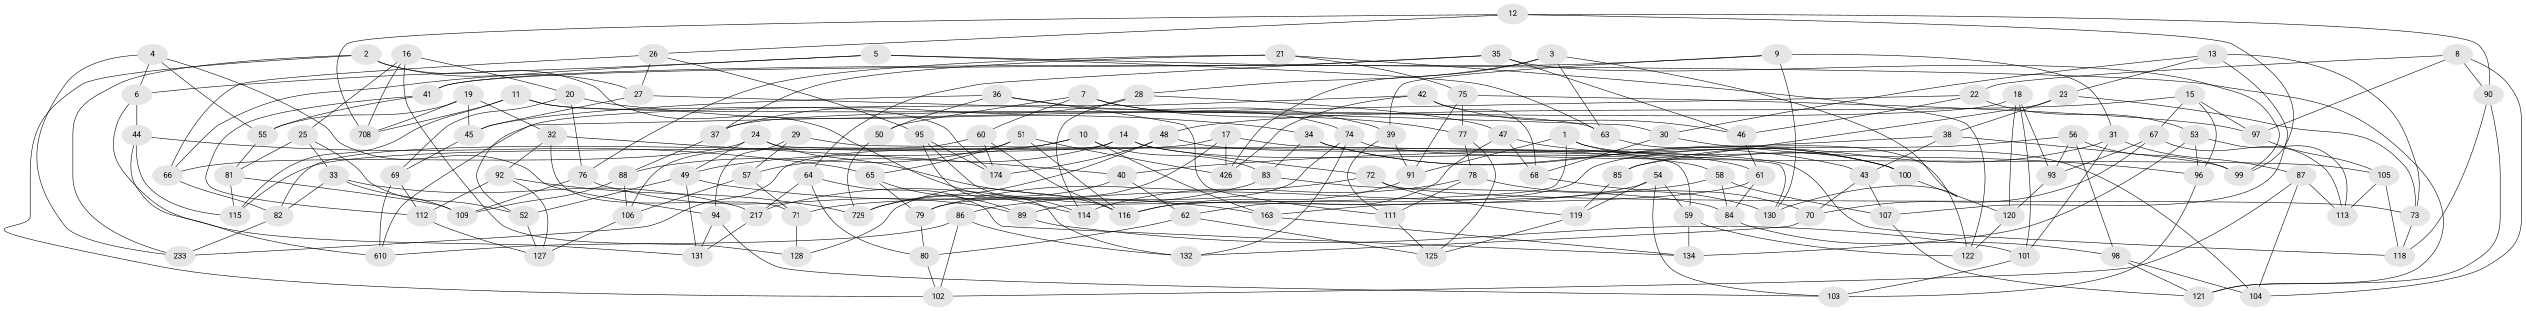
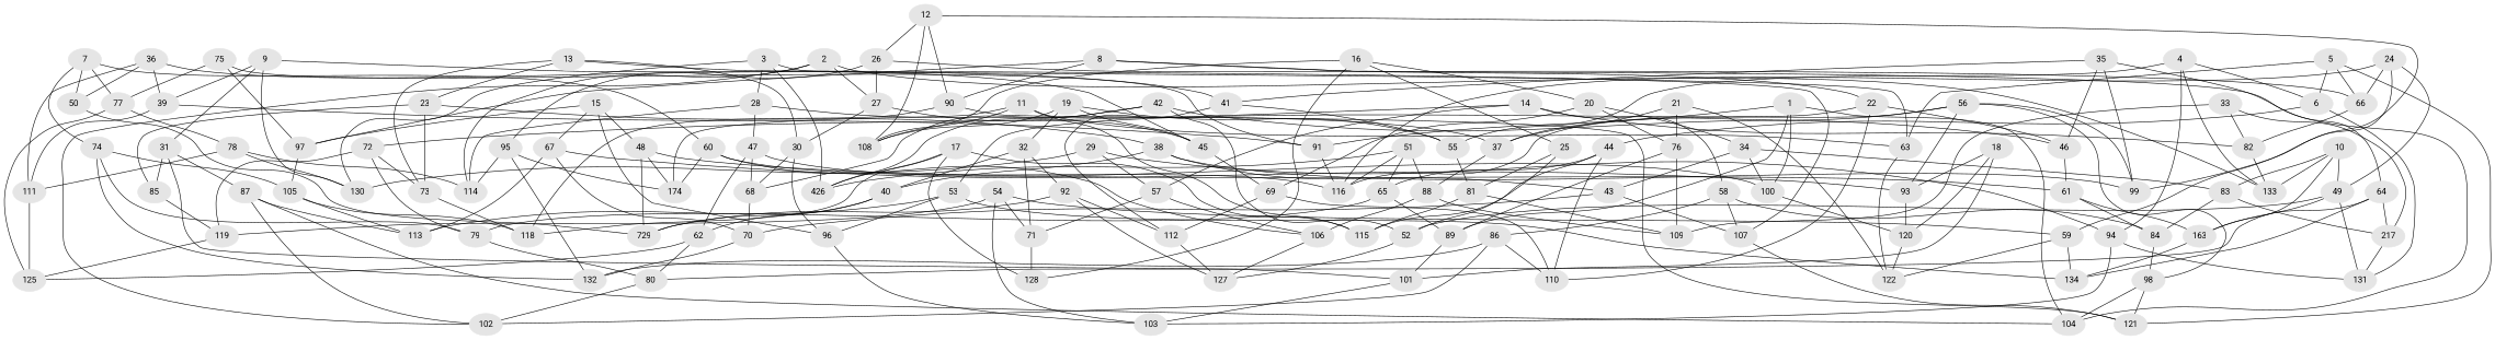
  graph {
    fontname=Roboto
    node [color=gray90 fontname=Roboto style=filled]
    edge [fontname=Roboto]
    1
    89
    91
    100
    104
    101
    116
    120
    2
    27
    102
    114
-   133 [label=233]
+   133
    30
    45
    3
    28
    63
    n19 [label=426]
    130
    37
    47
    122
    4
    6
    55
    94
    44
    131
    81
    103
    5
    66
    121
    82
    115
-   110 [label=610]
+   110
    65
    7
    50
    60
    74
    77
    n44 [label=729]
    n45 [label=174]
    106
    79
    132
    105
    125
    78
    8
    22
    90
    97
    46
    53
    118
    9
    31
    39
    41
    85
    87
    111
    112
    10
    83
    n69 [label=163]
    49
    29
    57
    n73 [label=217]
    84
    134
    11
-   108 [label=708]
+   108
    12
    26
    99
    95
    13
    23
    73
    107
    38
    96
    68
    14
    58
    72
    71
    86
    119
    15
    48
    67
    61
    93
    70
    113
    16
    20
    25
    128
    34
    69
    76
    33
    52
    17
    18
    88
    19
    32
    40
    92
    43
    109
    21
    75
    24
    59
    127
    62
    35
    64
    80
    36
    42
    51
    54
    56
    98
    1 -- 89
    1 -- 91
    1 -- 100
    1 -- 104
    89 -- 101
    91 -- 116
    100 -- 120
    101 -- 103
    120 -- 122
    2 -- 27
    2 -- 102
    2 -- 114
    2 -- 133
    27 -- 30
    27 -- 45
    30 -- 96
    30 -- 68
    45 -- 69
    3 -- 28
    3 -- 63
    3 -- n19
    3 -- 130
    28 -- 114
    28 -- 37
    28 -- 47
    63 -- 122
    37 -- 88
    47 -- 100
    47 -- 68
    47 -- 62
    4 -- 133
    4 -- 6
    4 -- 55
    4 -- 94
    6 -- 44
    6 -- 131
    55 -- 81
    94 -- 131
    94 -- 103
    44 -- 115
    44 -- 110
    44 -- 65
    81 -- 115
    81 -- 109
    5 -- 63
    5 -- 6
    5 -- 66
    5 -- 121
    66 -- 82
    82 -- 133
    65 -- 89
    65 -- 79
    7 -- 50
    7 -- 60
    7 -- 74
    7 -- 77
    50 -- n44
    60 -- 116
    60 -- n45
    60 -- 106
    74 -- 79
    74 -- 132
    74 -- 105
    77 -- 125
    77 -- 78
    106 -- 127
    79 -- 80
    105 -- 118
    105 -- 113
    78 -- 114
    78 -- 130
    78 -- 111
    8 -- 104
    8 -- 22
    8 -- 90
    8 -- 97
    22 -- 110
    22 -- 46
    22 -- 53
    90 -- 121
    90 -- 118
    97 -- 105
    46 -- 61
    53 -- 134
    53 -- 96
    53 -- 113
    9 -- 130
    9 -- 31
    9 -- 39
    9 -- 41
    31 -- 101
    31 -- 85
    31 -- 87
    39 -- 91
    39 -- 111
    41 -- 55
    41 -- 112
    85 -- 119
    87 -- 104
    87 -- 102
    87 -- 113
    111 -- 125
    112 -- 127
    10 -- 133
    10 -- 83
    10 -- n69
    10 -- 49
    83 -- n73
    83 -- 84
    n69 -- 134
    49 -- 131
    49 -- n69
    49 -- 52
    29 -- 130
    29 -- 94
    29 -- 57
    57 -- 106
    57 -- 71
    n73 -- 131
    84 -- 98
    11 -- 63
    11 -- 115
    11 -- n45
    11 -- 108
    12 -- 90
    12 -- 108
    12 -- 26
    12 -- 99
    26 -- 27
    26 -- 66
    26 -- 95
    95 -- 114
    95 -- n45
    95 -- 132
    13 -- 30
    13 -- 23
    13 -- 73
    13 -- 107
    23 -- 85
    23 -- 73
    23 -- 38
    73 -- 118
    107 -- 121
    38 -- 99
    38 -- 40
    38 -- 43
    96 -- 103
    68 -- 70
    14 -- 82
    14 -- 57
    14 -- 58
    14 -- 72
    58 -- 84
    58 -- 107
    58 -- 86
    72 -- 79
    72 -- 73
    72 -- 119
    71 -- 128
    86 -- 102
    86 -- 110
    86 -- 132
    119 -- 125
    15 -- 97
    15 -- 96
    15 -- 48
    15 -- 67
    48 -- n44
    48 -- n45
    48 -- 61
    67 -- 93
    67 -- 70
    67 -- 113
    61 -- n69
    61 -- 84
    93 -- 120
    70 -- 132
    16 -- 108
    16 -- 20
    16 -- 25
    16 -- 128
    20 -- 34
    20 -- 69
    20 -- 76
    25 -- 81
-   25 -- 33
    25 -- 52
    34 -- 100
    34 -- 83
    34 -- 43
    69 -- 110
    69 -- 112
    76 -- 89
    76 -- 109
    33 -- 82
    33 -- n73
    33 -- 109
    52 -- 127
    17 -- n19
    17 -- 115
    17 -- 118
    17 -- 128
    18 -- 101
    18 -- 120
-   18 -- 37
+   56 -- 37
    18 -- 93
    88 -- 106
    88 -- 109
    19 -- 45
    19 -- 55
    19 -- 108
    19 -- 32
    32 -- 71
    32 -- 40
    32 -- 92
    40 -- n44
    40 -- 62
    92 -- n44
    92 -- 112
    92 -- 127
    43 -- 107
    43 -- 70
    21 -- 37
    21 -- 122
    21 -- 76
-   21 -- 75
    75 -- 91
    75 -- 77
    75 -- 97
    24 -- 116
    24 -- 66
    24 -- 49
    24 -- 59
    59 -- 122
    59 -- 134
    62 -- 125
    62 -- 80
    35 -- 46
    35 -- 41
    35 -- 99
    35 -- 64
    64 -- n73
    64 -- 134
    64 -- 80
    80 -- 102
    36 -- 45
    36 -- 50
    36 -- 39
    36 -- 111
    42 -- n19
    42 -- 46
    42 -- 68
    42 -- 52
    51 -- 116
    51 -- n19
    51 -- 65
    51 -- 88
    54 -- 103
    54 -- 71
    54 -- 119
    54 -- 59
    56 -- 116
    56 -- 99
    56 -- 93
    56 -- 98
    98 -- 104
    98 -- 121
  }
